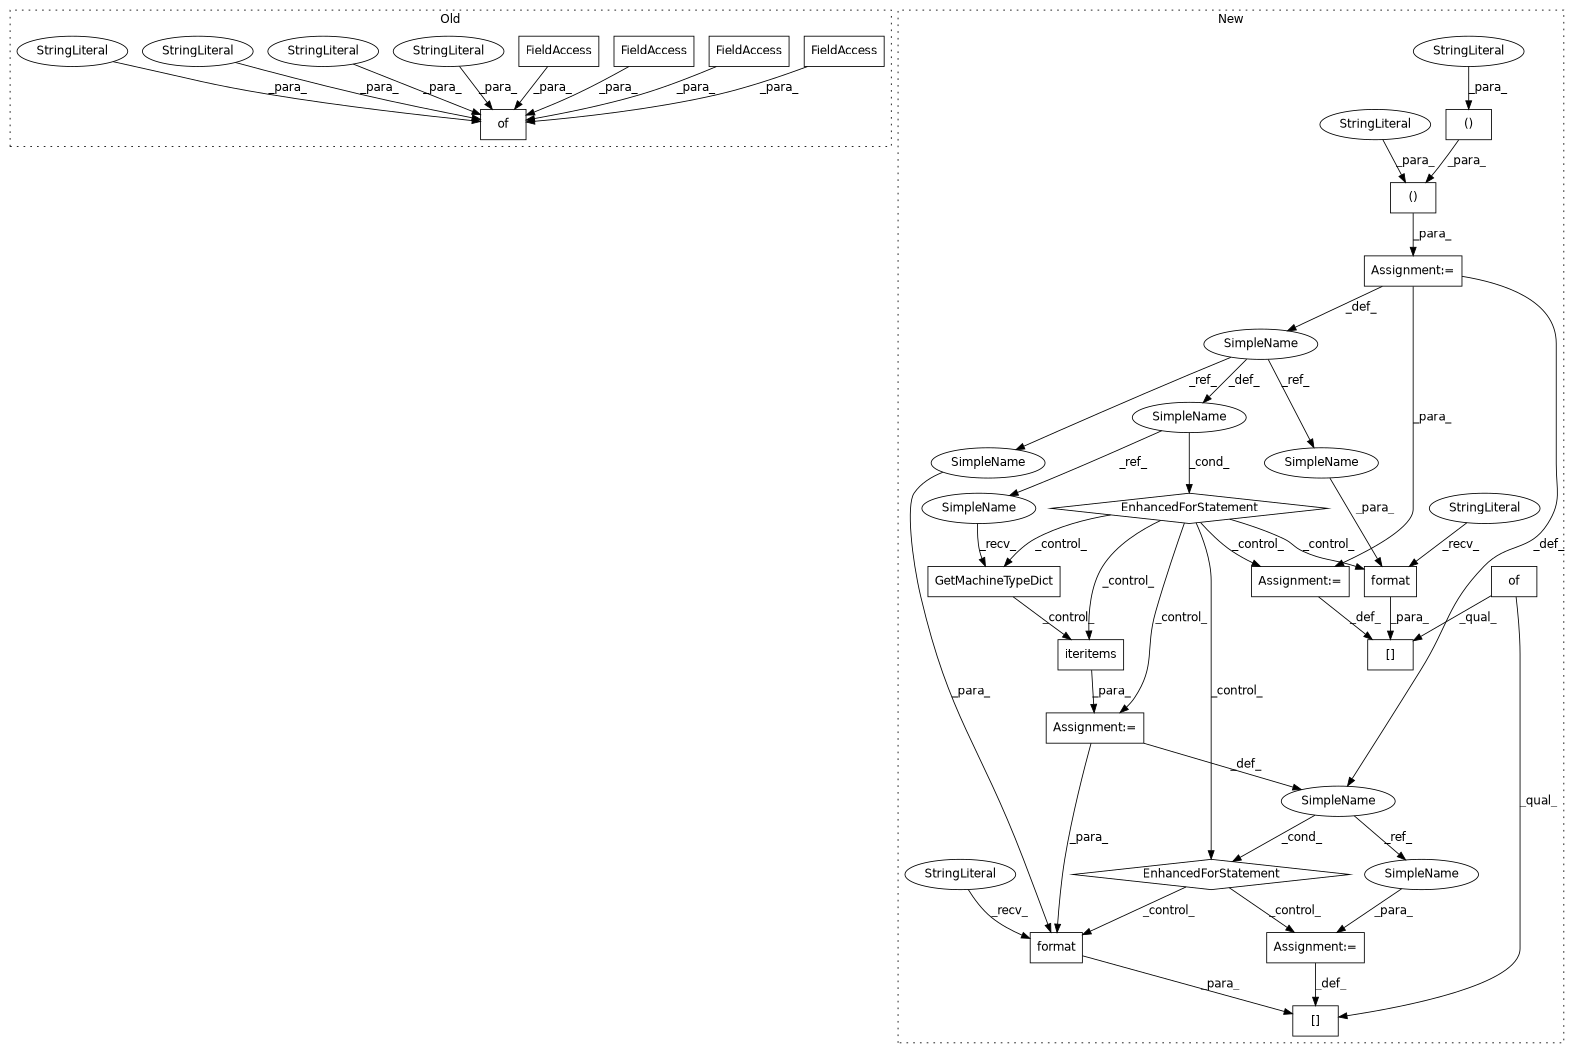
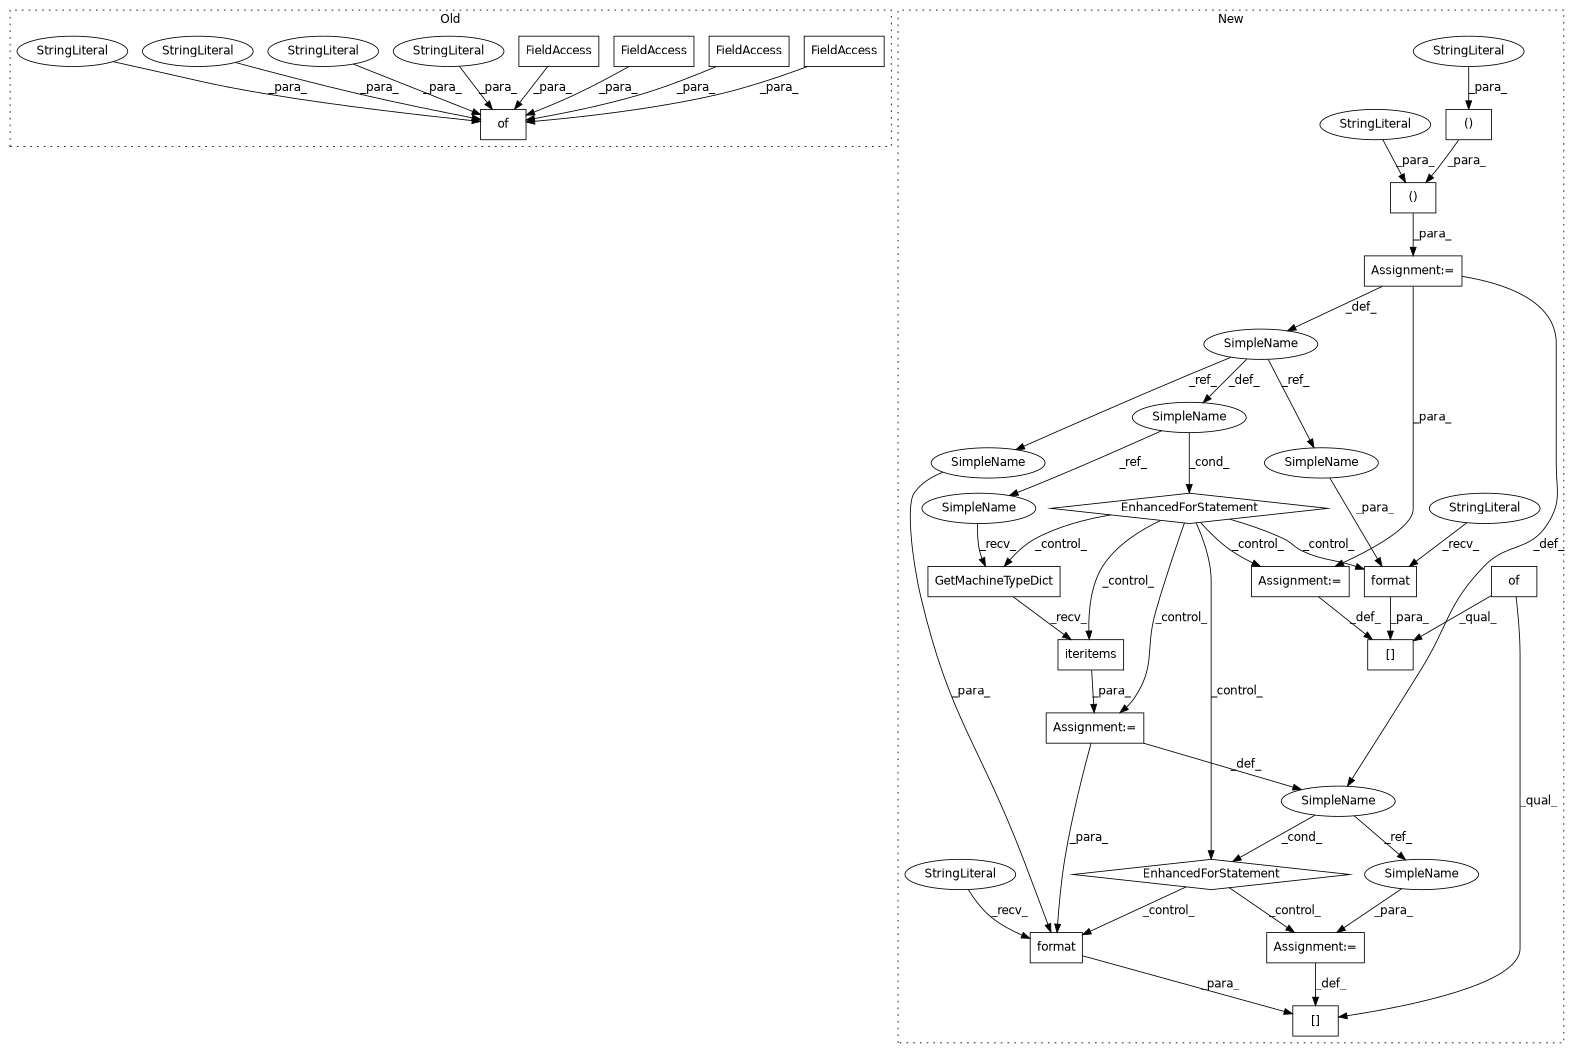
  digraph {
    fontname="DejaVu Sans"
    node [a=45 l=1 s="5340,5452" shape=box fontname="DejaVu Sans"]
    edge [fontname="DejaVu Sans"]
    n1 [a=32 l="3,1" label=of s="5011,5223"]
    n2 [a=22 l=14 label=FieldAccess s=5094]
    n3 [a=22 l=7 label=FieldAccess s=5193]
    n4 [a=22 l=15 label=FieldAccess s=5163]
    n5 [a=22 l=22 label=FieldAccess s=5057]
    n6 [l=21 label=StringLiteral s=5141 shape=ellipse]
    n7 [l=13 label=StringLiteral s=5080 shape=ellipse]
    n8 [l=14 label=StringLiteral s=5201 shape=ellipse]
    n9 [l=16 label=StringLiteral s=5109 shape=ellipse]
    n10 [a=32 l=11 label=iteritems s=5441]
    n11 [a=7 l="69,2" label="Assignment:="]
    n12 [a=70 l="69,2" label=EnhancedForStatement shape=diamond]
    n13 [a=2 l="9,1" label="[]" s="5464,5505"]
    n14 [a=7 label="Assignment:=" s=5506]
    n15 [a=32 l="3,1" label=of s="5062,5085"]
    n16 [a=106 l=85 label="()" s=5187]
    n17 [a=2 l="9,1" label="[]" s="5283,5323"]
    n18 [a=106 l=31 label="()" s=5240]
    n19 [a=32 l=20 label=GetMachineTypeDict s=5420]
    n20 [a=70 l="77,3" label=EnhancedForStatement s="5092,5272" shape=diamond]
    n21 [a=32 l="7,1" label=format s="5303,5322"]
    n22 [a=42 l=12 label=SimpleName s=5152 shape=ellipse]
    n23 [a=32 l="7,1" label=format s="5483,5504"]
    n24 [a=42 l=2 label=SimpleName s=5173 shape=ellipse]
    n25 [a=42 label=SimpleName s=5413 shape=ellipse]
    n26 [a=7 label="Assignment:=" s=5324]
    n27 [a=7 l="77,3" label="Assignment:=" s="5092,5272"]
    n28 [l=10 label=StringLiteral s=5292 shape=ellipse]
    n29 [l=9 label=StringLiteral s=5240 shape=ellipse]
    n30 [l=11 label=StringLiteral s=5188 shape=ellipse]
    n31 [l=9 label=StringLiteral s=5473 shape=ellipse]
    n32 [a=42 l=2 label=SimpleName s=5417 shape=ellipse]
    n33 [a=42 label=SimpleName s=5507 shape=ellipse]
    n34 [a=42 l=12 label=SimpleName s=5490 shape=ellipse]
    n35 [a=42 l=12 label=SimpleName s=5310 shape=ellipse]
    subgraph cluster_1 {
      label=Old
      style=dotted
      n1
      n2
      n3
      n4
      n5
      n6
      n7
      n8
      n9
    }
    subgraph cluster_2 {
      label=New
      style=dotted
      n10
      n11
      n12
      n13
      n14
      n15
      n16
      n17
      n18
      n19
      n20
      n21
      n22
      n23
      n24
      n25
      n26
      n27
      n28
      n29
      n30
      n31
      n32
      n33
      n34
      n35
    }
    n2 -> n1 [label=_para_]
    n3 -> n1 [label=_para_]
    n4 -> n1 [label=_para_]
    n5 -> n1 [label=_para_]
    n6 -> n1 [label=_para_]
    n7 -> n1 [label=_para_]
    n8 -> n1 [label=_para_]
    n9 -> n1 [label=_para_]
    n10 -> n11 [label=_para_]
    n11 -> n23 [label=_para_]
    n11 -> n25 [label=_def_]
    n12 -> n14 [label=_control_]
    n12 -> n23 [label=_control_]
    n14 -> n13 [label=_def_]
    n15 -> n13 [label=_qual_]
    n15 -> n17 [label=_qual_]
    n16 -> n27 [label=_para_]
    n18 -> n16 [label=_para_]
-   n19 -> n10 [label=_control_]
+   n19 -> n10 [label=_recv_]
    n20 -> n10 [label=_control_]
    n20 -> n11 [label=_control_]
    n20 -> n12 [label=_control_]
    n20 -> n19 [label=_control_]
    n20 -> n21 [label=_control_]
    n20 -> n26 [label=_control_]
    n21 -> n17 [label=_para_]
    n22 -> n24 [label=_def_]
    n22 -> n34 [label=_ref_]
    n22 -> n35 [label=_ref_]
    n23 -> n13 [label=_para_]
    n24 -> n20 [label=_cond_]
    n24 -> n32 [label=_ref_]
    n25 -> n12 [label=_cond_]
    n25 -> n33 [label=_ref_]
    n26 -> n17 [label=_def_]
    n27 -> n22 [label=_def_]
    n27 -> n25 [label=_def_]
    n27 -> n26 [label=_para_]
    n28 -> n21 [label=_recv_]
    n29 -> n18 [label=_para_]
    n30 -> n16 [label=_para_]
    n31 -> n23 [label=_recv_]
    n32 -> n19 [label=_recv_]
    n33 -> n14 [label=_para_]
    n34 -> n23 [label=_para_]
    n35 -> n21 [label=_para_]
  }
